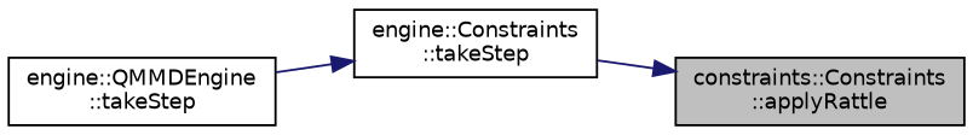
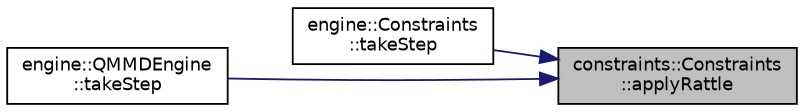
  digraph {
    rankdir=RL
    node [color=black fillcolor=white fontname=Helvetica fontsize=10 shape=record style=filled]
    edge [color=midnightblue dir=back fontname=Helvetica fontsize=10 labelfontname=Helvetica labelfontsize=10 style=solid]
    n1 [fillcolor=grey75 fontcolor=black height=0.2 label="constraints::Constraints\l::applyRattle" width=0.4]
    n2 [height=0.2 label="engine::Constraints\l::takeStep" width=0.4]
    n3 [height=0.2 label="engine::QMMDEngine\l::takeStep" width=0.4]
    n1 -> n2
-   n2 -> n3
+   n1 -> n3
  }
